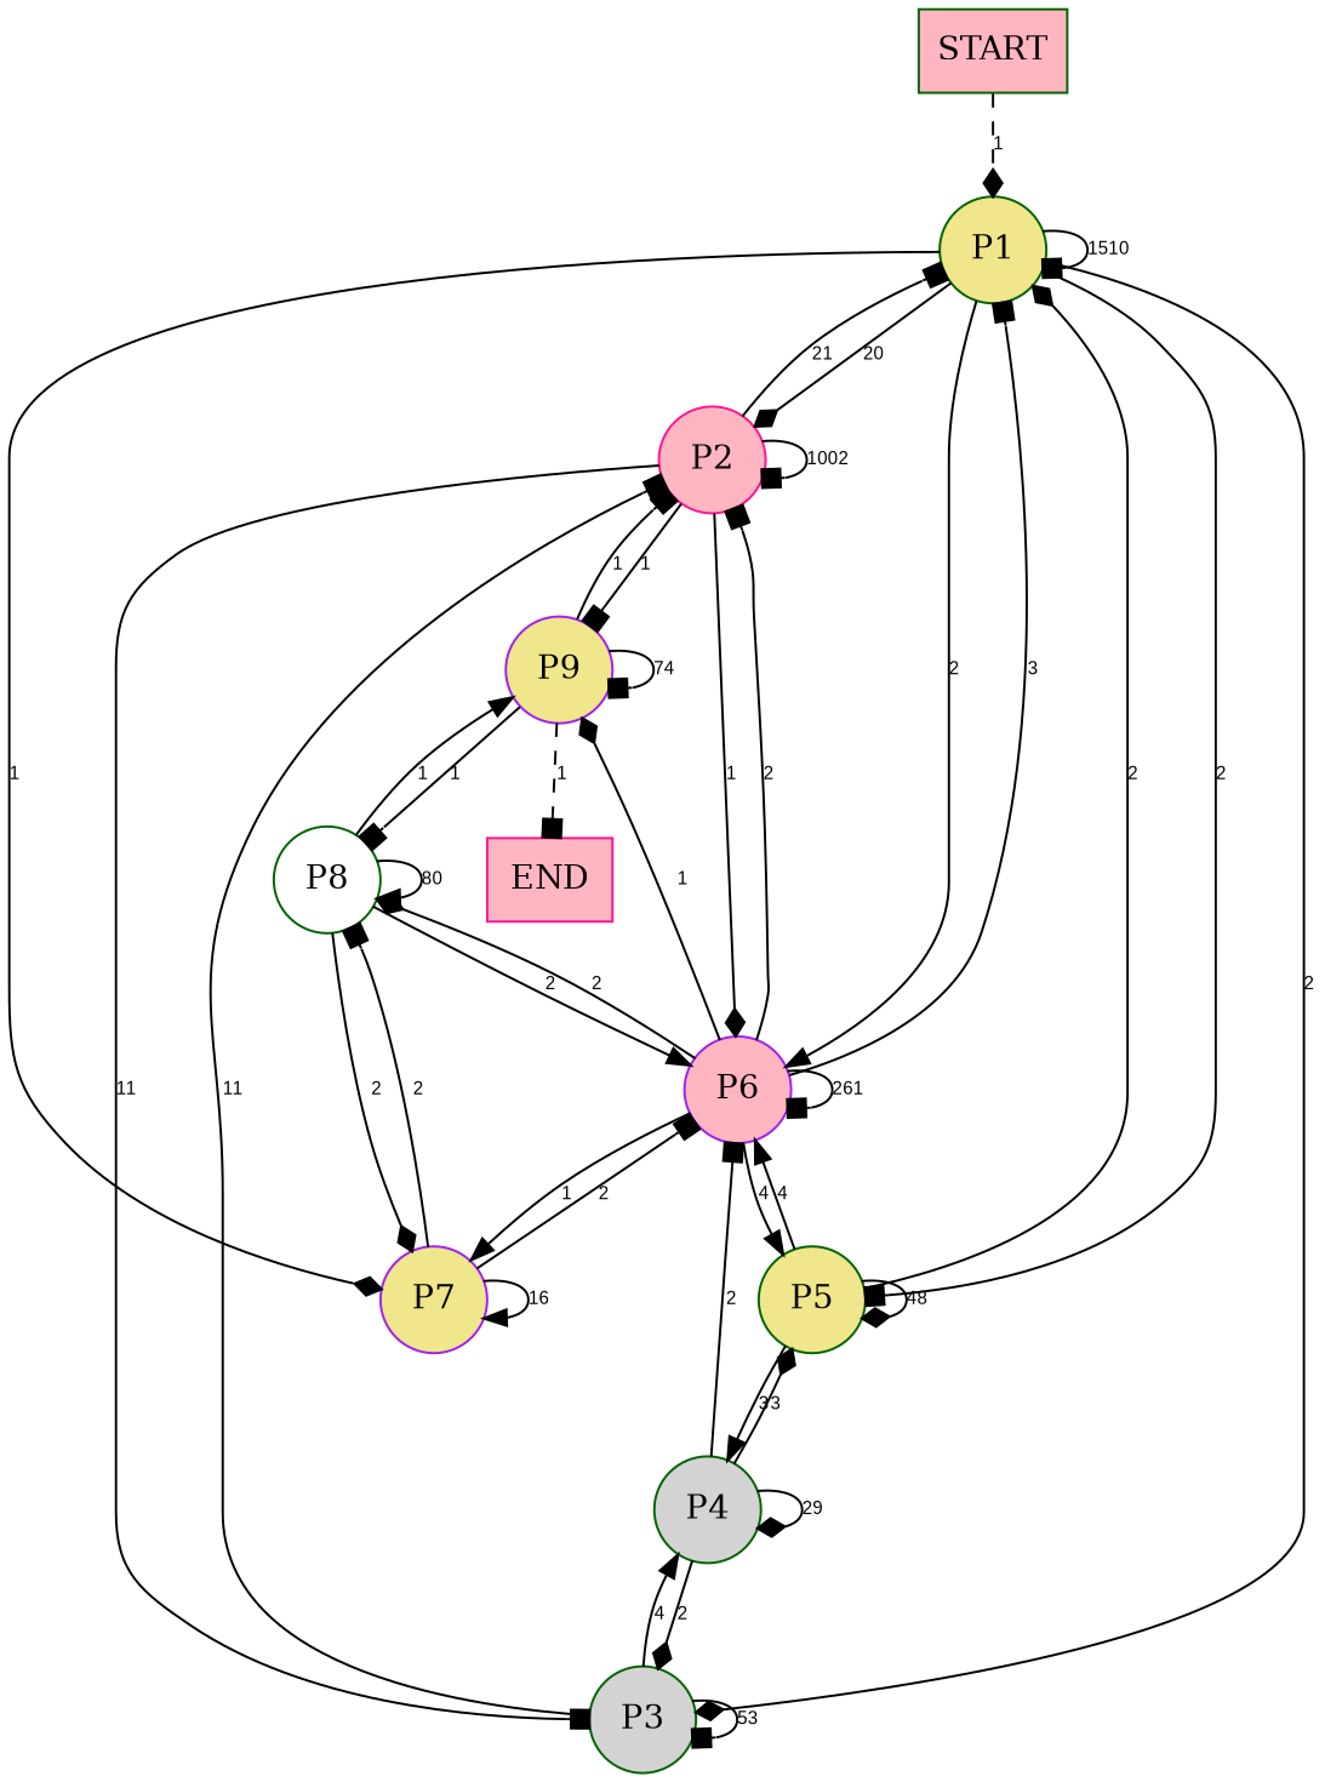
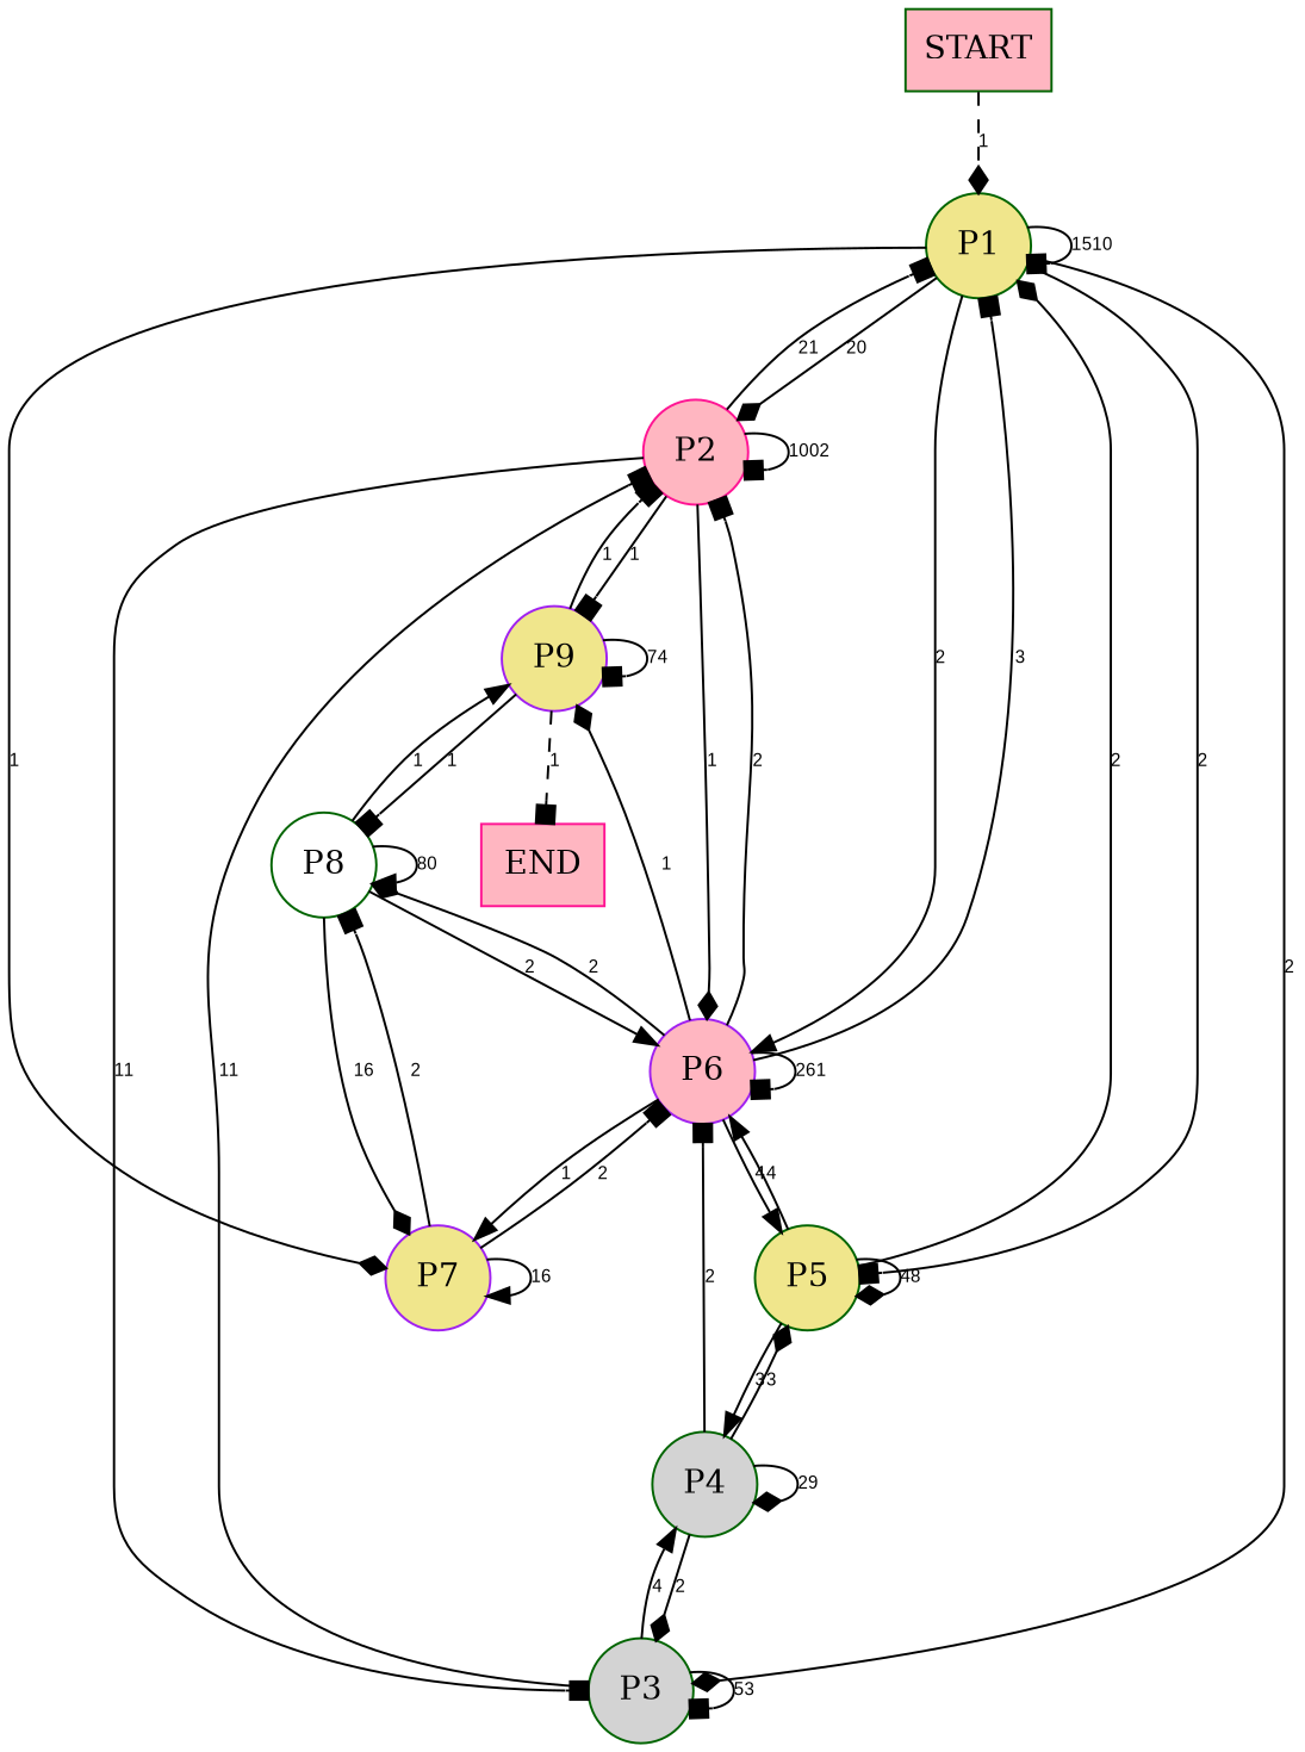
  digraph {
    node [color=darkgreen fillcolor=khaki shape=circle style=filled]
    edge [arrowhead=box fontname=Arial fontsize=8 labelfloat=false]
    P1
    P2 [color=deeppink fillcolor=lightpink]
    P3 [fillcolor=lightgrey]
    P5
    P6 [color=purple fillcolor=lightpink]
    P7 [color=purple]
    P9 [color=purple]
    P4 [fillcolor=lightgrey]
    P8 [fillcolor=white]
    END [color=deeppink fillcolor=lightpink shape=box]
    START [fillcolor=lightpink shape=box]
    P1 -> P1 [label=1510]
    P1 -> P2 [arrowhead=diamond label=20]
    P1 -> P3 [arrowhead=diamond label=2]
    P1 -> P5 [label=2]
    P1 -> P6 [arrowhead=normal label=2]
    P1 -> P7 [arrowhead=diamond label=1]
    P2 -> P1 [label=21]
    P2 -> P2 [label=1002]
    P2 -> P3 [label=11]
    P2 -> P6 [arrowhead=diamond label=1]
    P2 -> P9 [label=1]
    P3 -> P2 [label=11]
    P3 -> P3 [label=53]
    P3 -> P4 [arrowhead=normal label=4]
    P5 -> P1 [arrowhead=diamond label=2]
    P5 -> P5 [arrowhead=diamond label=48]
    P5 -> P6 [arrowhead=normal label=4]
    P5 -> P4 [arrowhead=normal label=3]
    P6 -> P1 [label=3]
    P6 -> P2 [label=2]
    P6 -> P5 [arrowhead=normal label=4]
    P6 -> P6 [label=261]
    P6 -> P7 [arrowhead=normal label=1]
    P6 -> P9 [arrowhead=diamond label=1]
    P6 -> P8 [arrowhead=diamond label=2]
    P7 -> P6 [label=2]
    P7 -> P7 [arrowhead=normal label=16]
    P7 -> P8 [label=2]
    P9 -> P2 [label=1]
    P9 -> P9 [label=74]
    P9 -> P8 [label=1]
    P9 -> END [label=1 style=dashed]
    P4 -> P3 [arrowhead=diamond label=2]
    P4 -> P5 [arrowhead=diamond label=3]
    P4 -> P6 [label=2]
    P4 -> P4 [arrowhead=diamond label=29]
    P8 -> P6 [arrowhead=normal label=2]
-   P8 -> P7 [arrowhead=diamond label=2]
+   P8 -> P7 [arrowhead=diamond label=16]
    P8 -> P9 [arrowhead=normal label=1]
    P8 -> P8 [arrowhead=normal label=80]
    START -> P1 [arrowhead=diamond label=1 style=dashed]
  }
